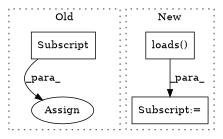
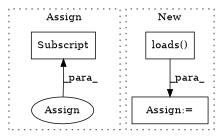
  digraph {
    node [shape=box]
    n1 [a=63 l="14,0" label=Subscript s="6454,0"]
    n2 [a=66 l=8 label=Assign s=6459 shape=ellipse]
    n3 [a=75 l="11,1" label="loads()" s="5429,5444"]
-   n4 [a=68 l=3 label="Subscript:=" s=5426]
+   n4 [a=68 l=3 label="Assign:=" s=5426]
    subgraph cluster_1 {
-     label=Old
+     label=Assign
      style=dotted
      n1
      n2
    }
    subgraph cluster_2 {
      label=New
      style=dotted
      n3
      n4
    }
-   n1 -> n2 [label=_para_]
+   n2 -> n1 [label=_para_]
    n3 -> n4 [label=_para_]
  }
